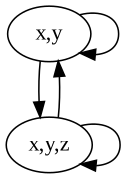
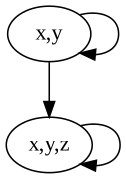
  digraph {
    fontname="Liberation Serif"
    node [shape=oval fontname="Liberation Serif"]
    edge [fontname="Liberation Serif"]
    n1 [label="x,y"]
    n2 [label="x,y,z"]
    n1 -> n1
    n1 -> n2
-   n2 -> n1
    n2 -> n2
  }
